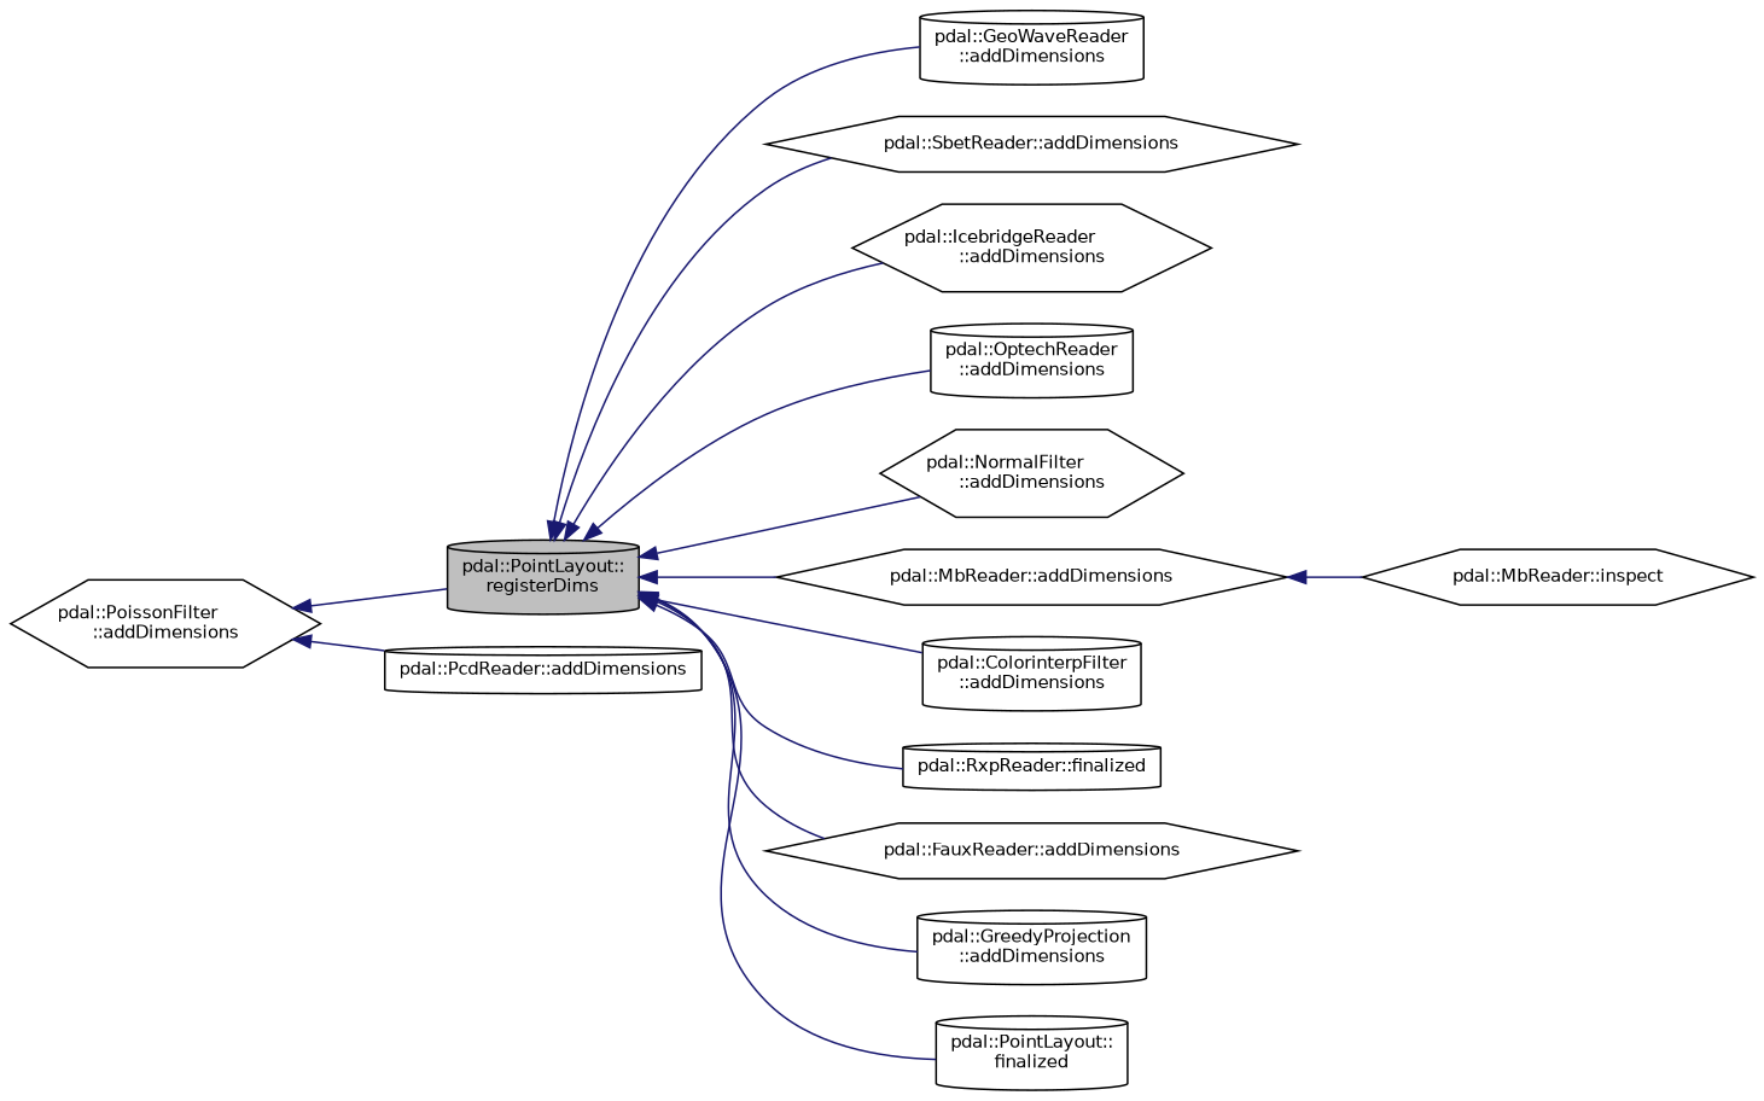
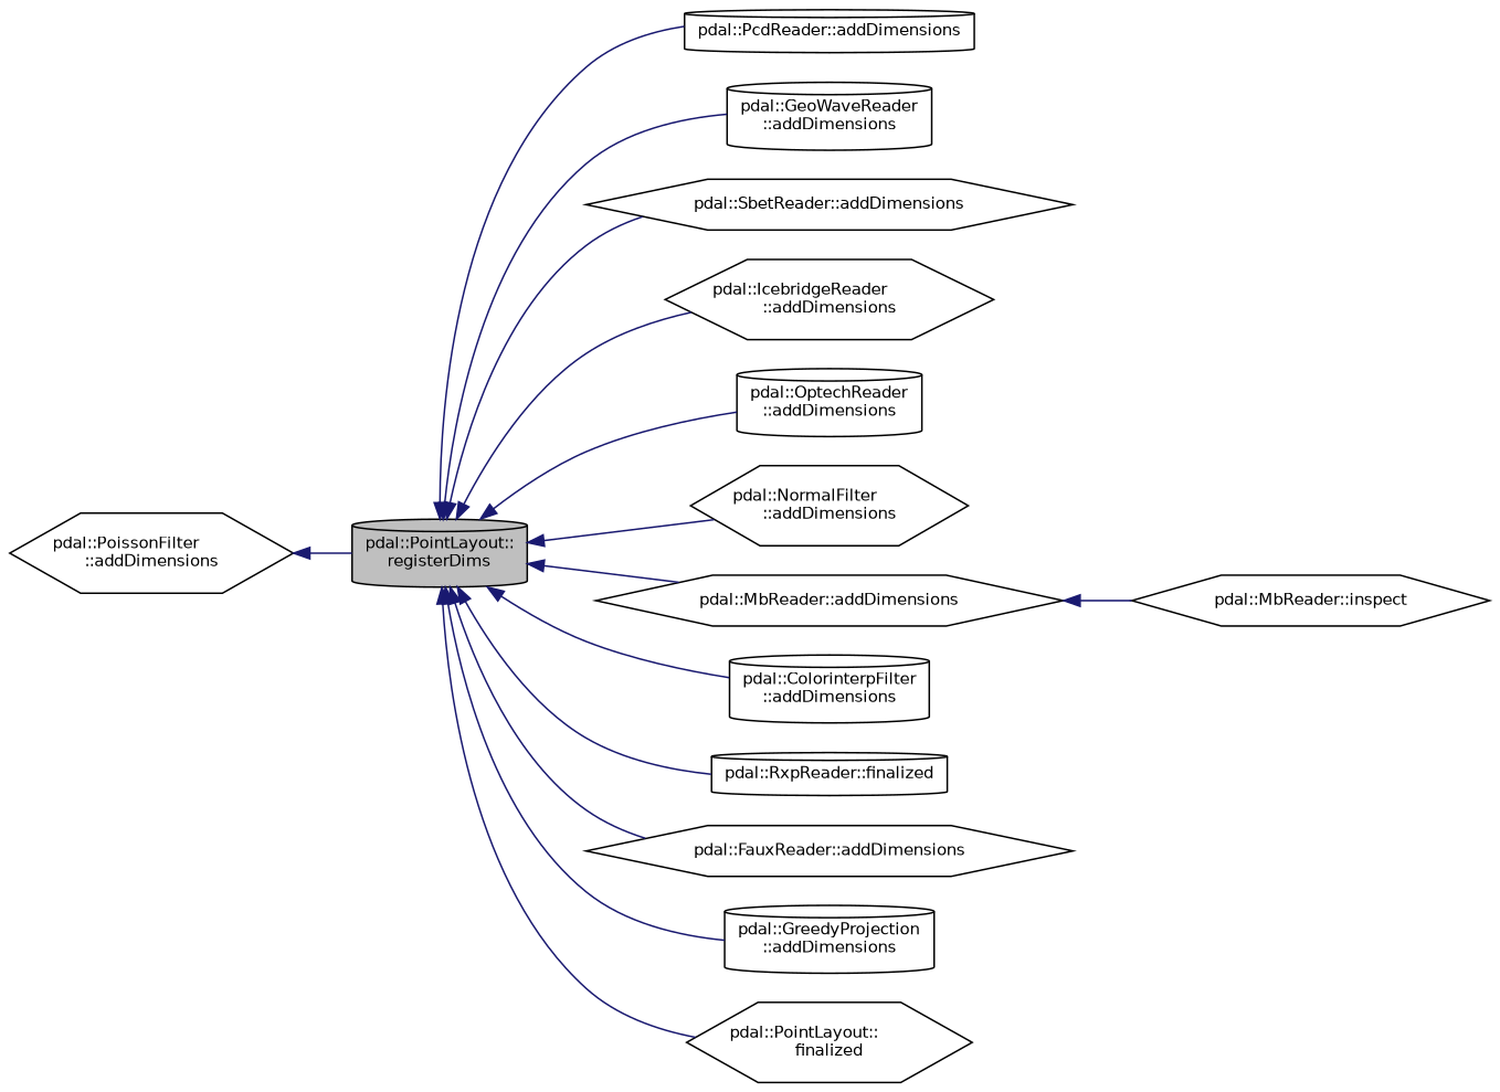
  digraph {
    rankdir=LR
    node [color=black fillcolor=white fontname=Helvetica fontsize=10 shape=cylinder style=filled]
    edge [color=midnightblue dir=back fontname=Helvetica fontsize=10 labelfontname=Helvetica labelfontsize=10 style=solid]
    n1 [fillcolor=grey75 fontcolor=black height=0.2 label="pdal::PointLayout::\lregisterDims" width=0.4]
    n2 [height=0.2 label="pdal::PcdReader::addDimensions" width=0.4]
    n3 [height=0.2 label="pdal::GeoWaveReader\l::addDimensions" width=0.4]
    n4 [height=0.2 label="pdal::SbetReader::addDimensions" shape=hexagon width=0.4]
    n5 [height=0.2 label="pdal::IcebridgeReader\l::addDimensions" shape=hexagon width=0.4]
    n6 [height=0.2 label="pdal::OptechReader\l::addDimensions" width=0.4]
    n7 [height=0.2 label="pdal::NormalFilter\l::addDimensions" shape=hexagon width=0.4]
    n8 [height=0.2 label="pdal::MbReader::addDimensions" shape=hexagon width=0.4]
    n9 [height=0.2 label="pdal::ColorinterpFilter\l::addDimensions" width=0.4]
    n10 [height=0.2 label="pdal::RxpReader::finalized" width=0.4]
    n11 [height=0.2 label="pdal::FauxReader::addDimensions" shape=hexagon width=0.4]
    n12 [height=0.2 label="pdal::GreedyProjection\l::addDimensions" width=0.4]
-   n13 [height=0.2 label="pdal::PointLayout::\lfinalized" width=0.4]
+   n13 [height=0.2 label="pdal::PointLayout::\lfinalized" shape=hexagon width=0.4]
    n14 [height=0.2 label="pdal::PoissonFilter\l::addDimensions" shape=hexagon width=0.4]
    n15 [height=0.2 label="pdal::MbReader::inspect" shape=hexagon width=0.4]
-   n14 -> n2
+   n1 -> n2
    n1 -> n3
    n1 -> n4
    n1 -> n5
    n1 -> n6
    n1 -> n7
    n1 -> n8
    n1 -> n9
    n1 -> n10
    n1 -> n11
    n1 -> n12
    n1 -> n13
    n8 -> n15
    n14 -> n1
  }
